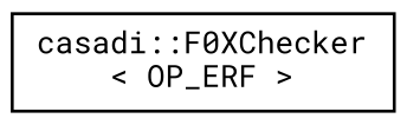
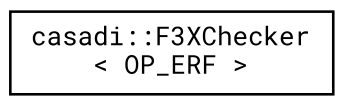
  digraph {
    rankdir=LR
    fontname="Roboto Mono"
-   n1 [color=black fillcolor=white fontname="Roboto Mono" fontsize=10 height=0.2 label="casadi::F0XChecker\l\< OP_ERF \>" shape=record style=filled width=0.4]
+   n1 [color=black fillcolor=white fontname="Roboto Mono" fontsize=10 height=0.2 label="casadi::F3XChecker\l\< OP_ERF \>" shape=record style=filled width=0.4]
  }
